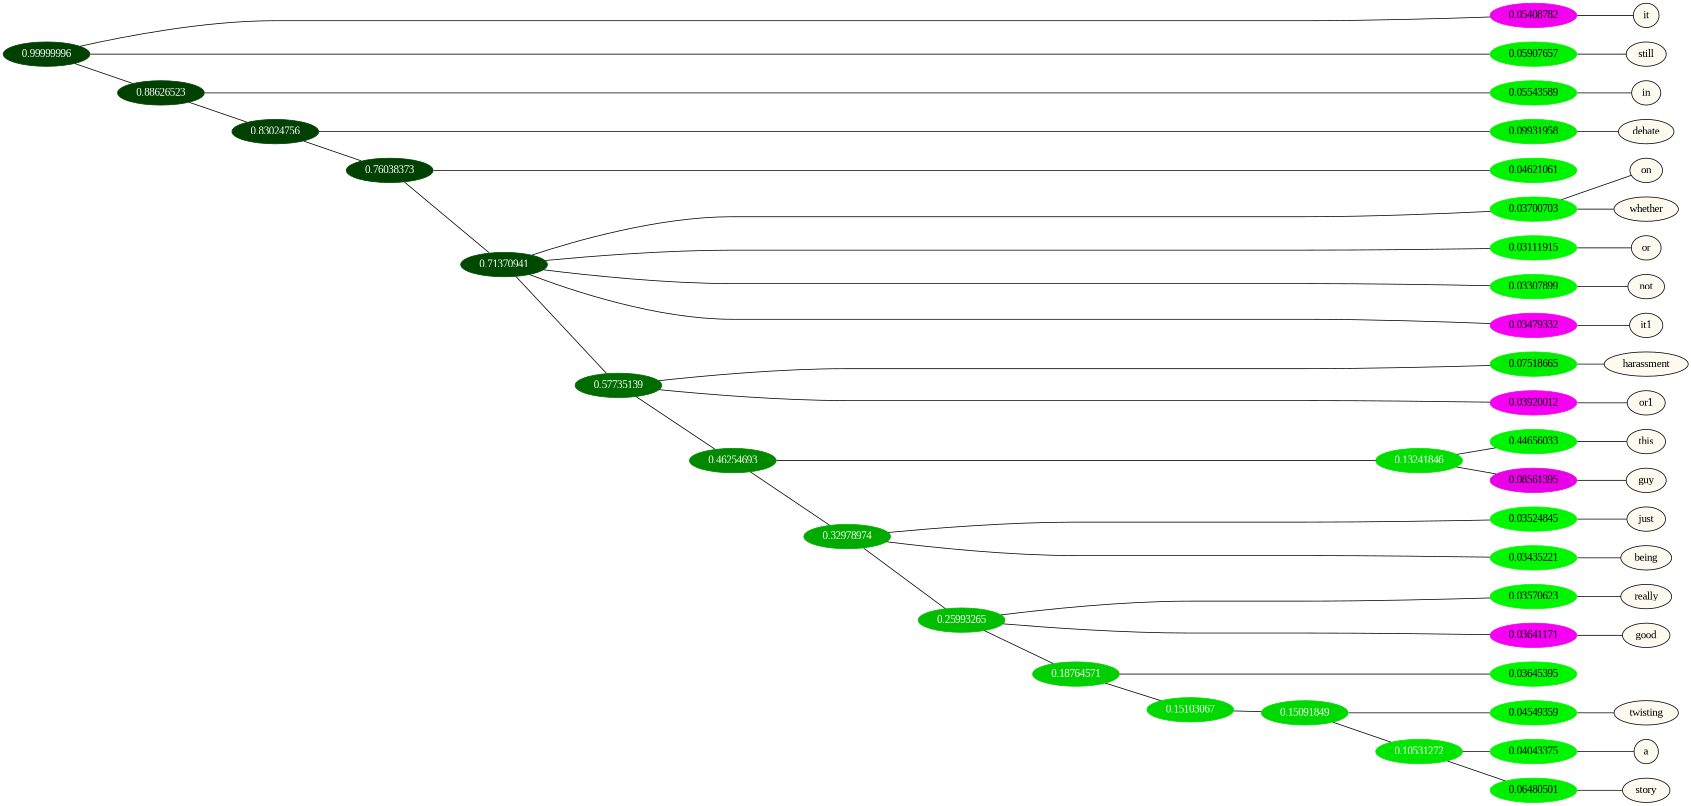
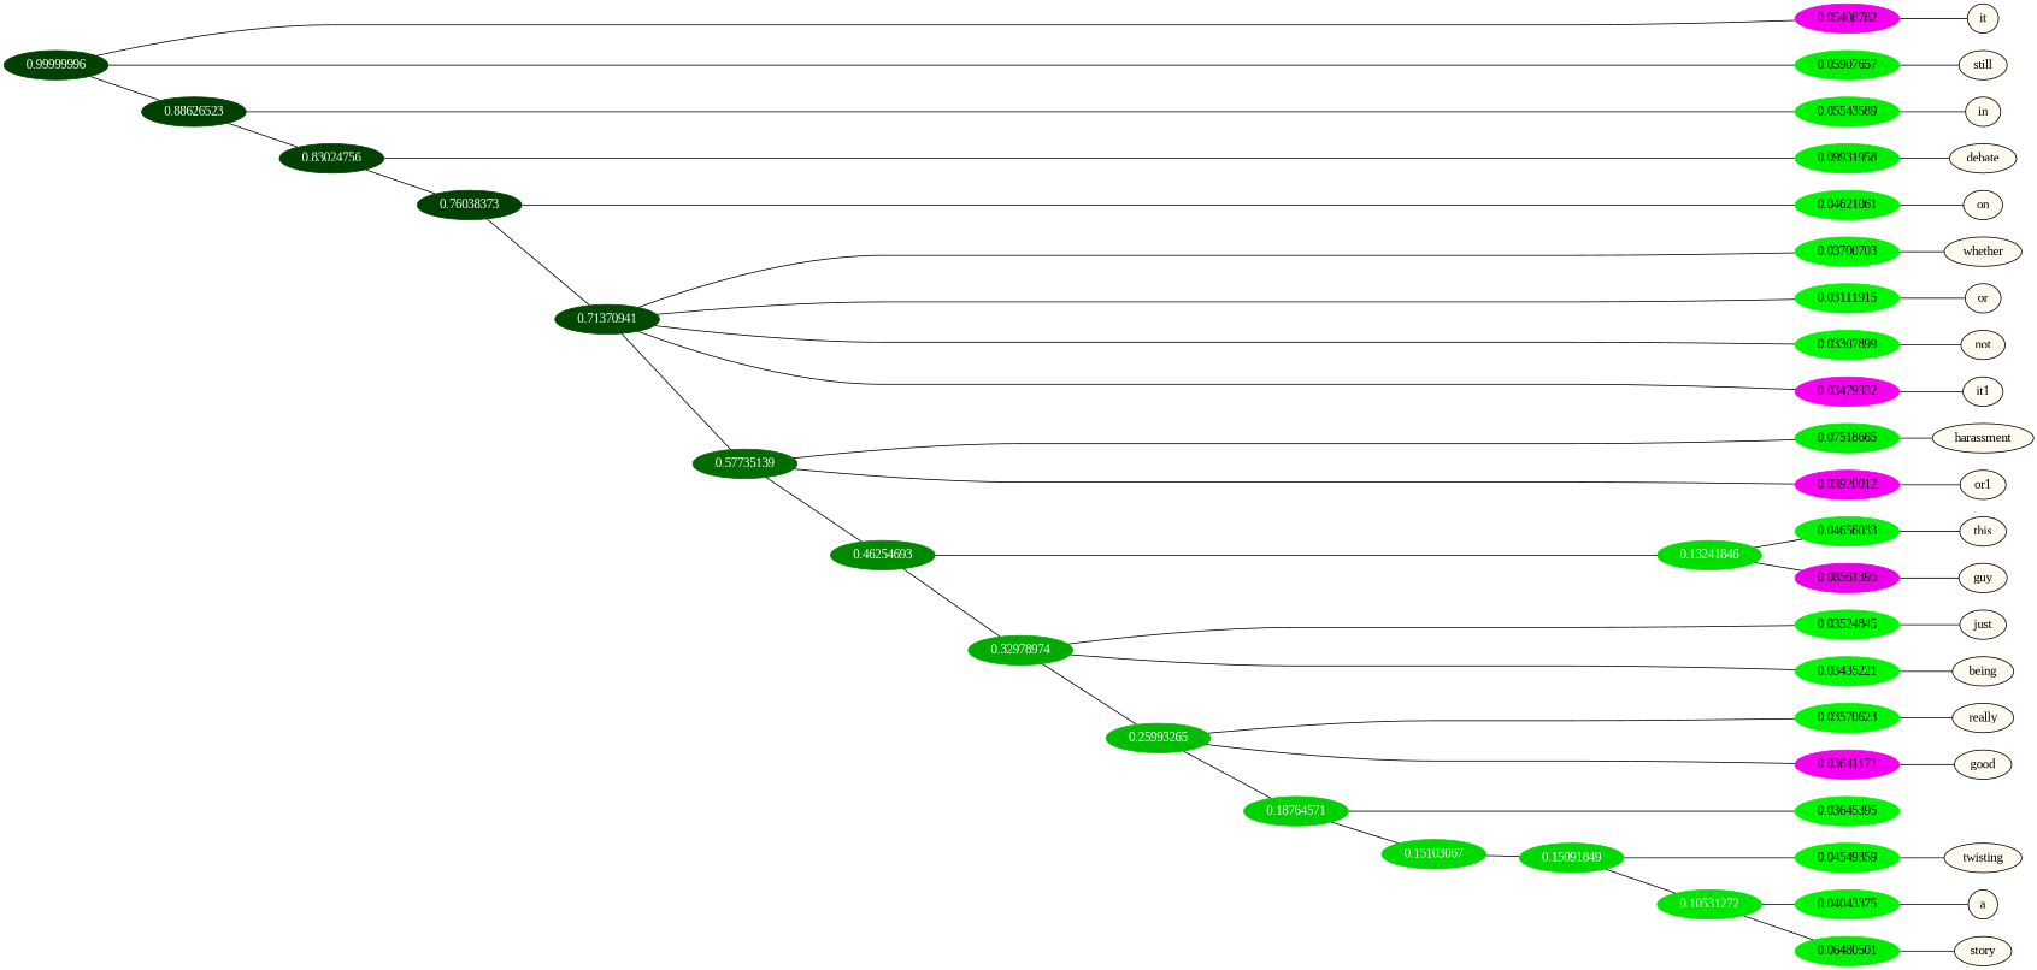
  graph {
    fontname="Liberation Serif"
    rankdir=LR
    node [color=black fontname="Liberation Serif" format=png nodesep=0.001 ordering=out overlap_scaling=0.01 ranksep=0.001 style=filled fontcolor=black]
    edge [fontname="Liberation Serif"]
    n1 [fillcolor=floralwhite height=0.15 label=it style="filled,solid" width=0.15 fontcolor=""]
    n2 [fillcolor=floralwhite height=0.15 label=still style="filled,solid" width=0.15 fontcolor=""]
    n3 [fillcolor=floralwhite height=0.15 label=in style="filled,solid" width=0.15 fontcolor=""]
    n4 [fillcolor=floralwhite height=0.15 label=debate style="filled,solid" width=0.15 fontcolor=""]
    n5 [fillcolor=floralwhite height=0.15 label=on style="filled,solid" width=0.15 fontcolor=""]
    n6 [fillcolor=floralwhite height=0.15 label=whether style="filled,solid" width=0.15 fontcolor=""]
    n7 [fillcolor=floralwhite height=0.15 label=or style="filled,solid" width=0.15 fontcolor=""]
    n8 [fillcolor=floralwhite height=0.15 label=not style="filled,solid" width=0.15 fontcolor=""]
    n9 [fillcolor=floralwhite height=0.15 label=it1 style="filled,solid" width=0.15 fontcolor=""]
    n10 [fillcolor=floralwhite height=0.15 label=harassment style="filled,solid" width=0.15 fontcolor=""]
    n11 [fillcolor=floralwhite height=0.15 label=or1 style="filled,solid" width=0.15 fontcolor=""]
    n12 [fillcolor=floralwhite height=0.15 label=this style="filled,solid" width=0.15 fontcolor=""]
    n13 [fillcolor=floralwhite height=0.15 label=guy style="filled,solid" width=0.15 fontcolor=""]
    n14 [fillcolor=floralwhite height=0.15 label=just style="filled,solid" width=0.15 fontcolor=""]
    n15 [fillcolor=floralwhite height=0.15 label=being style="filled,solid" width=0.15 fontcolor=""]
    n16 [fillcolor=floralwhite height=0.15 label=really style="filled,solid" width=0.15 fontcolor=""]
    n17 [fillcolor=floralwhite height=0.15 label=good style="filled,solid" width=0.15 fontcolor=""]
    n18 [fillcolor=floralwhite height=0.15 label=twisting style="filled,solid" width=0.15 fontcolor=""]
    n19 [fillcolor=floralwhite height=0.15 label=a style="filled,solid" width=0.15 fontcolor=""]
    n20 [fillcolor=floralwhite height=0.15 label=story style="filled,solid" width=0.15 fontcolor=""]
    n21 [color="0.835 1.000 0.946" height=0.15 label=0.05408782 width=0.15]
    n22 [color="0.334 1.000 0.941" height=0.15 label=0.05907657 width=0.15]
    n23 [color="0.334 1.000 0.945" height=0.15 label=0.05543589 width=0.15]
    n24 [color="0.334 1.000 0.931" height=0.15 label=0.09931958 width=0.15]
    n25 [color="0.334 1.000 0.954" height=0.15 label=0.04621061 width=0.15]
    n26 [color="0.334 1.000 0.963" height=0.15 label=0.03700703 width=0.15]
    n27 [color="0.334 1.000 0.969" height=0.15 label=0.03111915 width=0.15]
    n28 [color="0.334 1.000 0.967" height=0.15 label=0.03307899 width=0.15]
    n29 [color="0.835 1.000 0.965" height=0.15 label=0.03479332 width=0.15]
    n30 [color="0.334 1.000 0.925" height=0.15 label=0.07518665 width=0.15]
    n31 [color="0.835 1.000 0.961" height=0.15 label=0.03920012 width=0.15]
-   n32 [color="0.334 1.000 0.953" height=0.15 label=0.44656033 width=0.15]
+   n32 [color="0.334 1.000 0.953" height=0.15 label=0.04656033 width=0.15]
    n33 [color="0.835 1.000 0.914" height=0.15 label=0.08561395 width=0.15]
    n34 [color="0.334 1.000 0.965" height=0.15 label=0.03524845 width=0.15]
    n35 [color="0.334 1.000 0.966" height=0.15 label=0.03435221 width=0.15]
    n36 [color="0.334 1.000 0.964" height=0.15 label=0.03570623 width=0.15]
    n37 [color="0.835 1.000 0.964" height=0.15 label=0.03641171 width=0.15]
    n38 [color="0.334 1.000 0.964" height=0.15 label=0.03645395 width=0.15]
    n39 [color="0.334 1.000 0.955" height=0.15 label=0.04549359 width=0.15]
    n40 [color="0.334 1.000 0.960" height=0.15 label=0.04043375 width=0.15]
    n41 [color="0.334 1.000 0.935" height=0.15 label=0.06480501 width=0.15]
    n42 [color="0.334 1.000 0.250" fontcolor=grey99 height=0.15 label=0.99999996 width=0.15]
    n43 [color="0.334 1.000 0.250" fontcolor=grey99 height=0.15 label=0.88626523 width=0.15]
    n44 [color="0.334 1.000 0.250" fontcolor=grey99 height=0.15 label=0.83024756 width=0.15]
    n45 [color="0.334 1.000 0.250" fontcolor=grey99 height=0.15 label=0.76038373 width=0.15]
    n46 [color="0.334 1.000 0.286" fontcolor=grey99 height=0.15 label=0.71370941 width=0.15]
    n47 [color="0.334 1.000 0.423" fontcolor=grey99 height=0.15 label=0.57735139 width=0.15]
    n48 [color="0.334 1.000 0.537" fontcolor=grey99 height=0.15 label=0.46254693 width=0.15]
    n49 [color="0.334 1.000 0.868" fontcolor=grey99 height=0.15 label=0.13241846 width=0.15]
    n50 [color="0.334 1.000 0.670" fontcolor=grey99 height=0.15 label=0.32978974 width=0.15]
    n51 [color="0.334 1.000 0.740" fontcolor=grey99 height=0.15 label=0.25993265 width=0.15]
    n52 [color="0.334 1.000 0.812" fontcolor=grey99 height=0.15 label=0.18764571 width=0.15]
    n53 [color="0.334 1.000 0.849" fontcolor=grey99 height=0.15 label=0.15103067 width=0.15]
    n54 [color="0.334 1.000 0.849" fontcolor=grey99 height=0.15 label=0.15091849 width=0.15]
    n55 [color="0.334 1.000 0.895" fontcolor=grey99 height=0.15 label=0.10531272 width=0.15]
    subgraph sub_1 {
      rank=same
      n1
      n2
      n3
      n4
      n5
      n6
      n7
      n8
      n9
      n10
      n11
      n12
      n13
      n14
      n15
      n16
      n17
      n18
      n19
      n20
    }
    subgraph sub_2 {
      rank=same
      n21
      n22
      n23
      n24
      n25
      n26
      n27
      n28
      n29
      n30
      n31
      n32
      n33
      n34
      n35
      n36
      n37
      n38
      n39
      n40
      n41
    }
    n21 -- n1
    n22 -- n2
    n23 -- n3
    n24 -- n4
-   n26 -- n5
+   n25 -- n5
    n26 -- n6
    n27 -- n7
    n28 -- n8
    n29 -- n9
    n30 -- n10
    n31 -- n11
    n32 -- n12
    n33 -- n13
    n34 -- n14
    n35 -- n15
    n36 -- n16
    n37 -- n17
    n39 -- n18
    n40 -- n19
    n41 -- n20
    n42 -- n21
    n42 -- n22
    n42 -- n43
    n43 -- n23
    n43 -- n44
    n44 -- n24
    n44 -- n45
    n45 -- n25
    n45 -- n46
    n46 -- n26
    n46 -- n27
    n46 -- n28
    n46 -- n29
    n46 -- n47
    n47 -- n30
    n47 -- n31
    n47 -- n48
    n48 -- n49
    n48 -- n50
    n49 -- n32
    n49 -- n33
    n50 -- n34
    n50 -- n35
    n50 -- n51
    n51 -- n36
    n51 -- n37
    n51 -- n52
    n52 -- n38
    n52 -- n53
    n53 -- n54
    n54 -- n39
    n54 -- n55
    n55 -- n40
    n55 -- n41
  }
